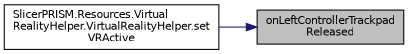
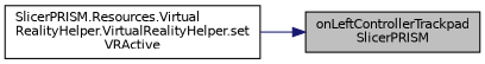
  digraph {
    rankdir=RL
    node [color=black fontname=Helvetica fontsize=10 shape=record]
-   n1 [fillcolor=grey75 fontcolor=black height=0.2 label="onLeftControllerTrackpad\lReleased" style=filled width=0.4]
+   n1 [fillcolor=grey75 fontcolor=black height=0.2 label="onLeftControllerTrackpad\lSlicerPRISM" style=filled width=0.4]
    n2 [height=0.2 label="SlicerPRISM.Resources.Virtual\lRealityHelper.VirtualRealityHelper.set\lVRActive" width=0.4]
    n1 -> n2 [color=midnightblue dir=back fontname=Helvetica fontsize=10 labelfontname=Helvetica labelfontsize=10 style=solid]
  }
